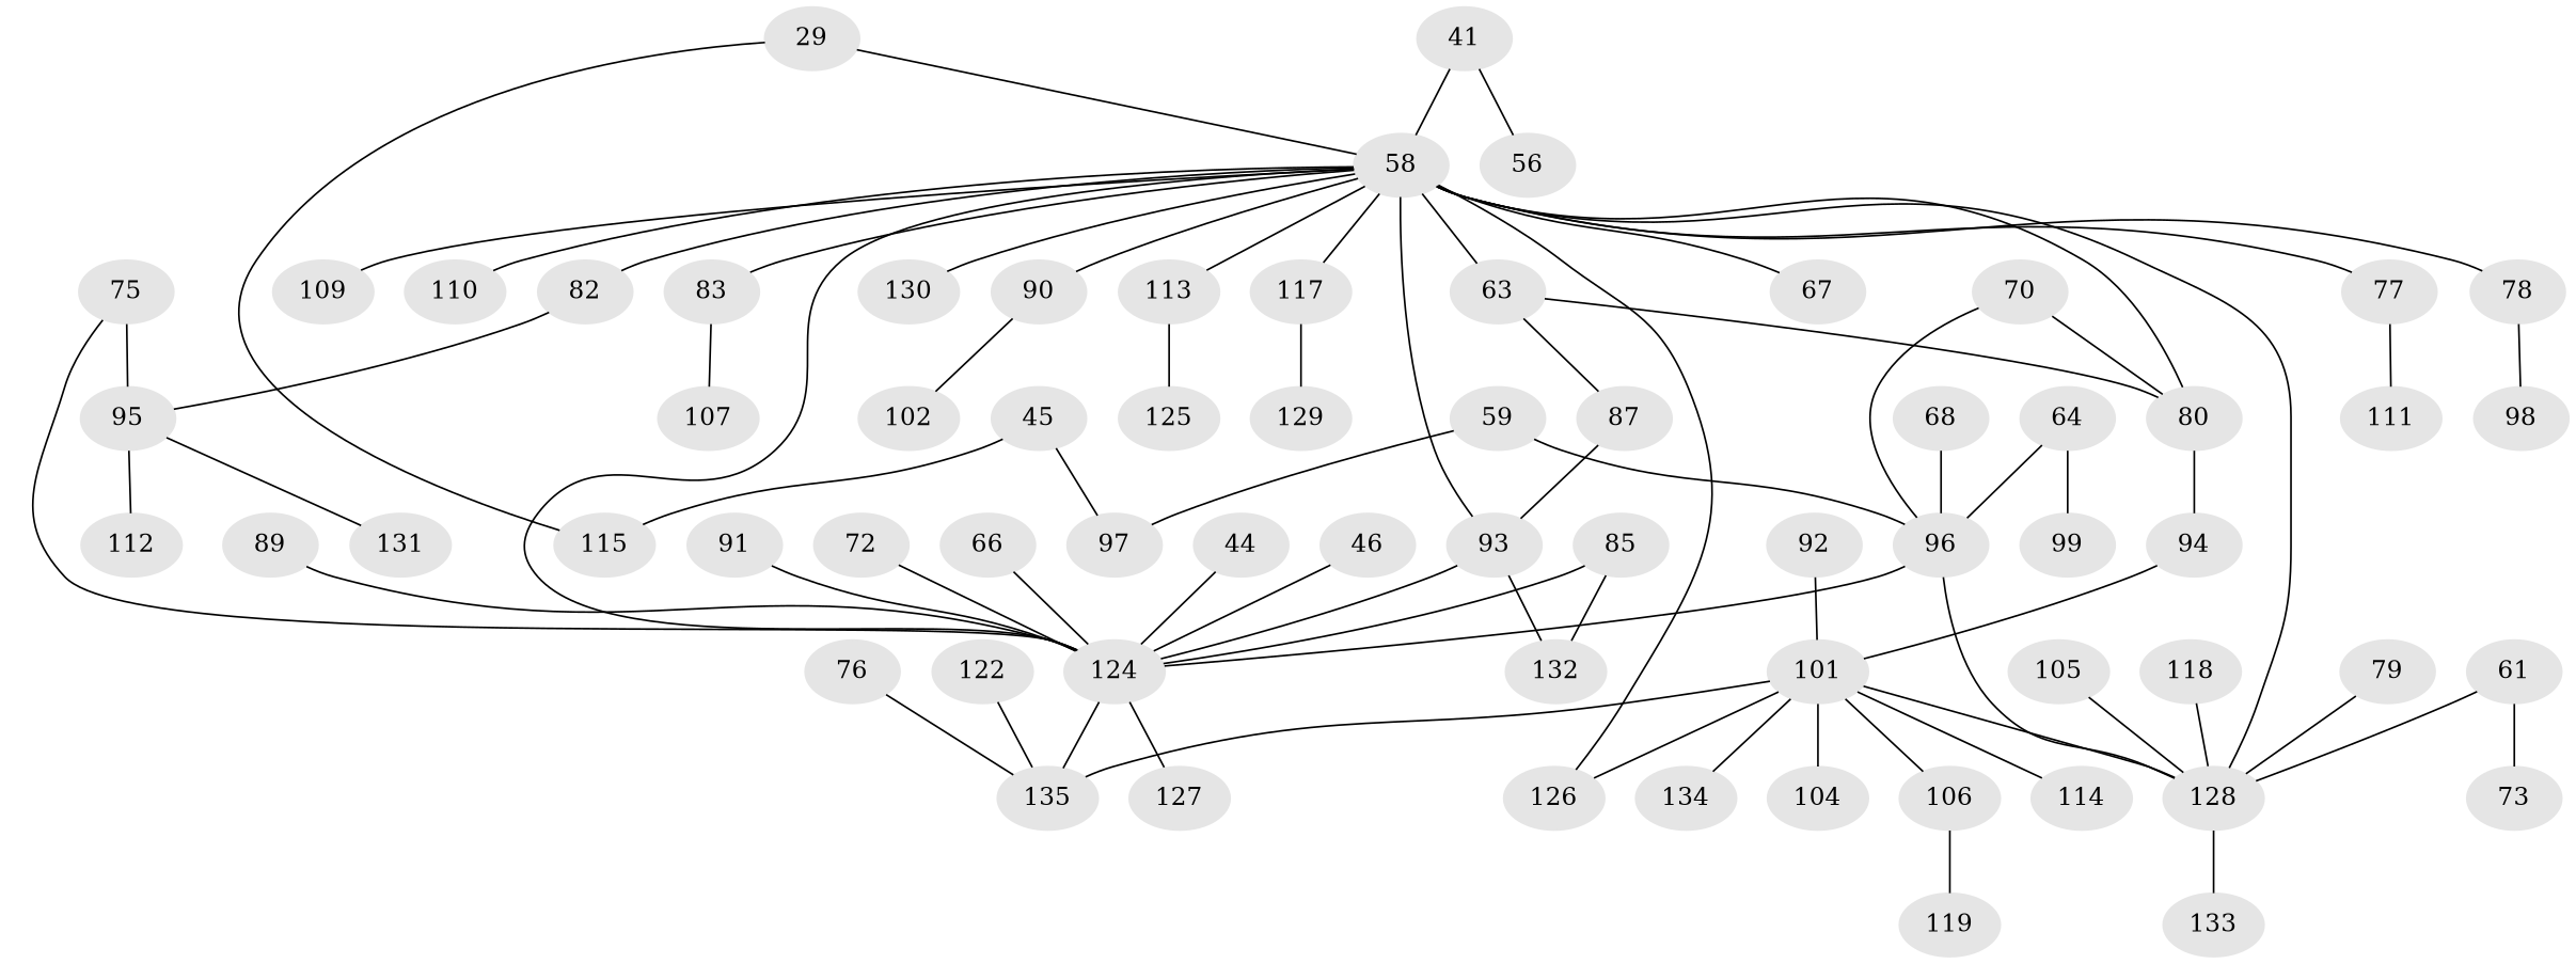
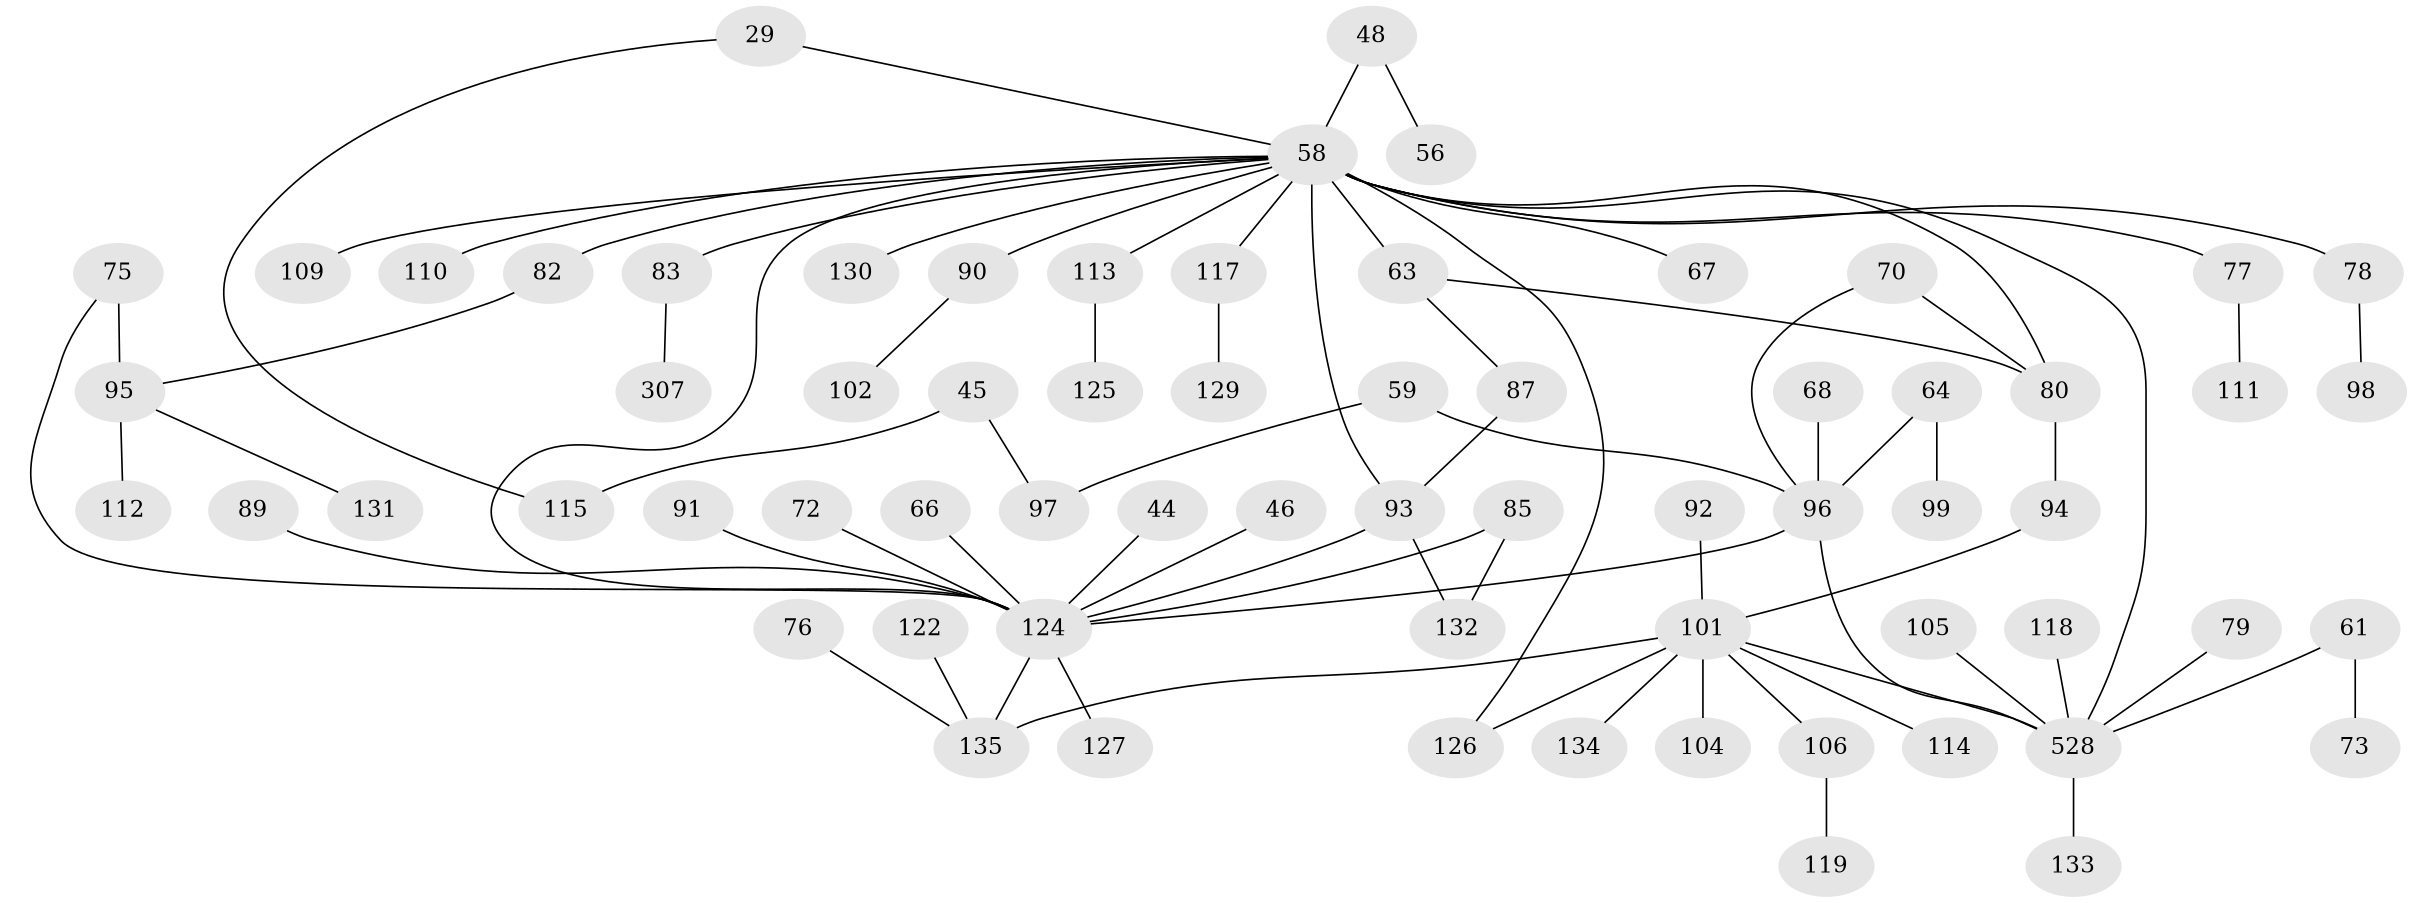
  graph {
    node [color=gray90 style=filled]
    58 [super="+15+51"]
    124 [super="+31+62+55"]
    63 [super="+30+34+40"]
    67
    77
    78
    80 [super="+33"]
    82 [super="+81"]
    83
    90 [super="+84"]
    93 [super="+74"]
    109
    110
    113 [super="+17+35+50+53+108"]
    117
    126 [super="+116"]
-   128 [super="+38+57+122+86"]
+   128 [super="+38+57+122+86" label=528]
    130
    29
    115 [super="+24"]
-   41 [super="+20"]
+   41 [super="+20" label=48]
    56 [super="+26"]
    135 [super="+47+123"]
    127
    44
    45
    97
    46
    87 [super="+60"]
    111
    98
    94
    95
-   107
+   107 [label=307]
    102
    132
    125
    129
    133
    96 [super="+37"]
    59
    61 [super="+27"]
    73
    64
    99
    66
    68
    70
    72
    75
    76
    79
    101 [super="+52"]
    112
    131
    85
    89
    91
    104
    106 [super="+100"]
    114
    134
    92
    119
    105
    118
    n67 [label=122]
    58 -- 124 [weight=2]
    58 -- 63 [weight=3]
    58 -- 67
    58 -- 77
    58 -- 78
    58 -- 80
    58 -- 82
    58 -- 83
    58 -- 90
    58 -- 93 [weight=2]
    58 -- 109
    58 -- 110
    58 -- 113
    58 -- 117
    58 -- 126
    58 -- 128 [weight=4]
    58 -- 130
    124 -- 135
    124 -- 127
    63 -- 80
    63 -- 87
    77 -- 111
    78 -- 98
    80 -- 94
    82 -- 95
    83 -- 107
    90 -- 102
    93 -- 124
    93 -- 132
    113 -- 125
    117 -- 129
    128 -- 133
    29 -- 58
    29 -- 115
    41 -- 58
    41 -- 56
    44 -- 124
    45 -- 115
    45 -- 97
    46 -- 124
    87 -- 93
    94 -- 101
    95 -- 112
    95 -- 131
    96 -- 124
    96 -- 128 [weight=3]
    59 -- 97
    59 -- 96
    61 -- 128
    61 -- 73
    64 -- 96
    64 -- 99
    66 -- 124
    68 -- 96
    70 -- 80
    70 -- 96
    72 -- 124
    75 -- 124
    75 -- 95
    76 -- 135
    79 -- 128
    101 -- 126
    101 -- 128
    101 -- 135 [weight=2]
    101 -- 104
    101 -- 106
    101 -- 114
    101 -- 134
    85 -- 124
    85 -- 132
    89 -- 124
    91 -- 124
    106 -- 119
    92 -- 101
    105 -- 128
    118 -- 128 [weight=2]
    n67 -- 135
  }
